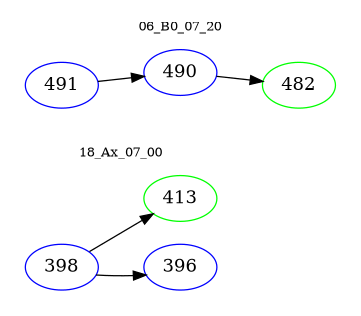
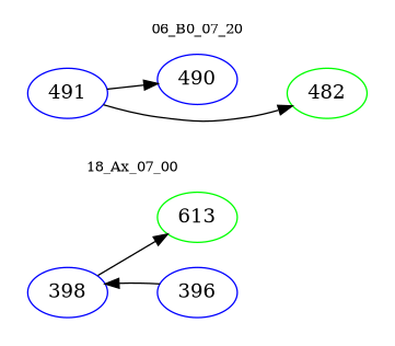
  digraph {
    rankdir=LR
    node [color=blue]
    edge [color=black]
    n1 [label=398]
    n2 [label=396]
-   n3 [color=green label=413]
+   n3 [color=green label=613]
    n4 [label=491]
    n5 [color=green label=482]
    n6 [label=490]
    subgraph cluster_1 {
      color=white
      fontsize=10
      label="18_Ax_07_00"
      n1
      n2
      n3
    }
    subgraph cluster_2 {
      color=white
      fontsize=10
      label="06_B0_07_20"
      n4
      n5
      n6
    }
-   n1 -> n2
+   n2 -> n1
    n1 -> n3
-   n6 -> n5
+   n4 -> n5
    n4 -> n6
  }
